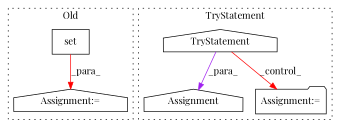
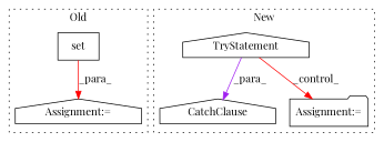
  digraph {
    fontname="Playfair Display"
    node [a=7 fontname="Playfair Display" shape=house]
    edge [color=red fontname="Playfair Display"]
    n1 [a=32 l="4,1" label=set s="1445,1520" shape=box]
    n2 [l=1 label="Assignment:=" s=1444]
-   n3 [a=12 l="11,2" label=Assignment s="1726,1751"]
+   n3 [a=12 l="11,2" label=CatchClause s="1726,1751"]
    n4 [a=54 l=4 label=TryStatement s=1521]
    n5 [l=2 label="Assignment:=" s=1580 shape=folder]
    subgraph cluster_1 {
      label=Old
      style=dotted
      n1
      n2
    }
    subgraph cluster_2 {
-     label=TryStatement
+     label=New
      style=dotted
      n3
      n4
      n5
    }
    n1 -> n2 [label=_para_]
    n4 -> n3 [color=purple label=_para_]
    n4 -> n5 [label=_control_]
  }
